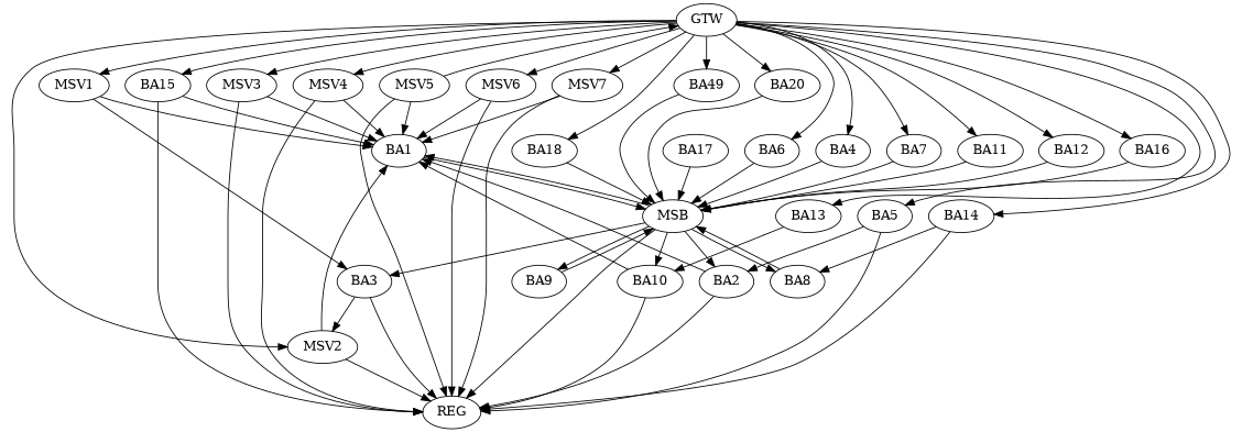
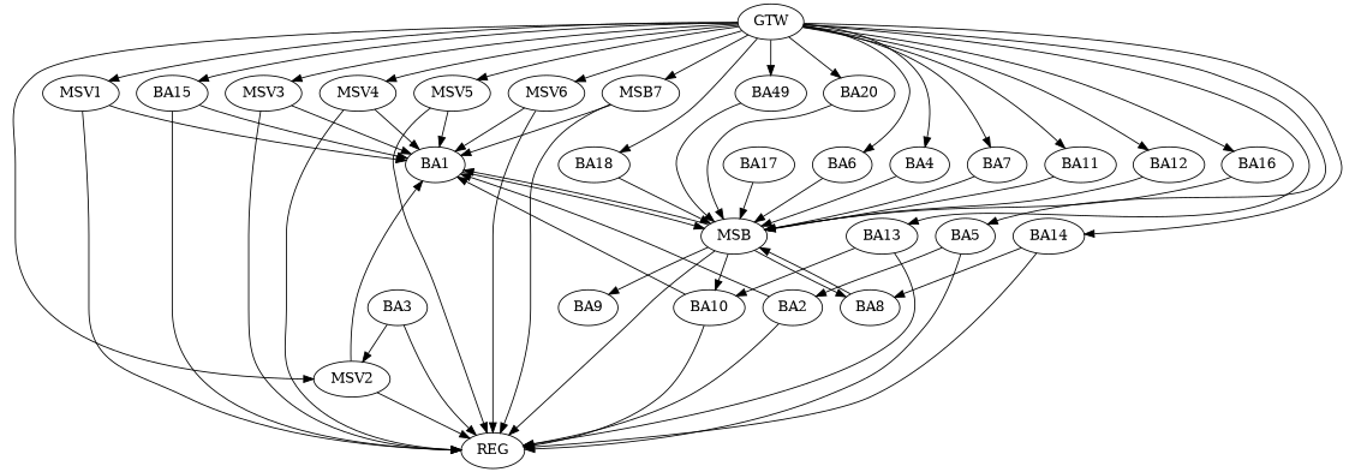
  strict digraph {
    n1 [label=BA1]
    n2 [label=MSB]
    n3 [label=BA2]
    n4 [label=REG]
    n5 [label=BA3]
    n6 [label=BA8]
    n7 [label=BA9]
    n8 [label=BA10]
    n9 [label=MSV2]
    n10 [label=BA4]
    n11 [label=BA5]
    n12 [label=BA6]
    n13 [label=BA7]
    n14 [label=BA11]
    n15 [label=BA12]
    n16 [label=BA13]
    n17 [label=BA14]
    n18 [label=BA15]
    n19 [label=BA16]
    n20 [label=BA17]
    n21 [label=BA18]
    n22 [label=BA49]
    n23 [label=BA20]
    n24 [label=GTW]
    n25 [label=MSV1]
    n26 [label=MSV3]
    n27 [label=MSV4]
    n28 [label=MSV5]
    n29 [label=MSV6]
-   n30 [label=MSV7]
+   n30 [label=MSB7]
    n1 -> n2
    n2 -> n1
-   n2 -> n3
    n2 -> n4
-   n2 -> n5
    n2 -> n6
    n2 -> n7
    n2 -> n8
    n3 -> n1
    n3 -> n4
    n5 -> n4
    n5 -> n9
    n6 -> n2
-   n7 -> n2
    n8 -> n1
    n8 -> n4
    n9 -> n1
    n9 -> n4
    n10 -> n2
    n11 -> n3
    n11 -> n4
    n12 -> n2
    n13 -> n2
    n14 -> n2
    n15 -> n2
+   n16 -> n4
    n16 -> n8
    n17 -> n4
    n17 -> n6
    n18 -> n1
    n18 -> n4
    n19 -> n2
    n20 -> n2
    n21 -> n2
    n22 -> n2
    n23 -> n2
    n24 -> n9
    n24 -> n10
    n24 -> n11
    n24 -> n12
    n24 -> n13
    n24 -> n14
    n24 -> n15
    n24 -> n16
    n24 -> n17
    n24 -> n18
    n24 -> n19
    n24 -> n21
    n24 -> n22
    n24 -> n23
    n24 -> n25
    n24 -> n26
    n24 -> n27
-   n28 -> n24
+   n24 -> n28
    n24 -> n29
    n24 -> n30
    n25 -> n1
-   n25 -> n5
+   n25 -> n4
    n26 -> n1
    n26 -> n4
    n27 -> n1
    n27 -> n4
    n28 -> n1
    n28 -> n4
    n29 -> n1
    n29 -> n4
    n30 -> n1
    n30 -> n4
  }
